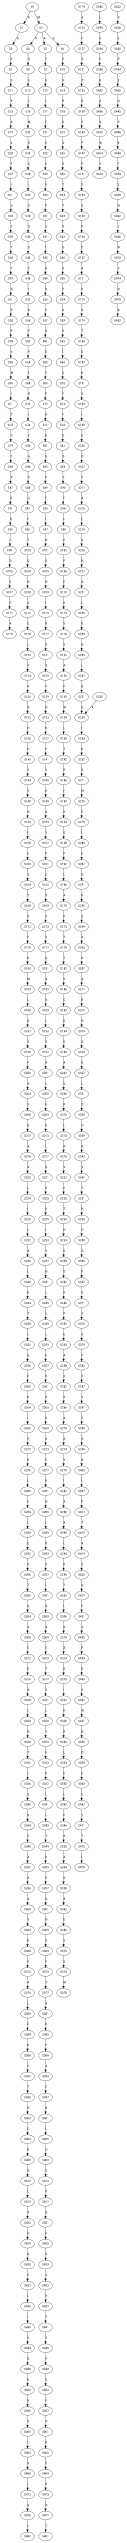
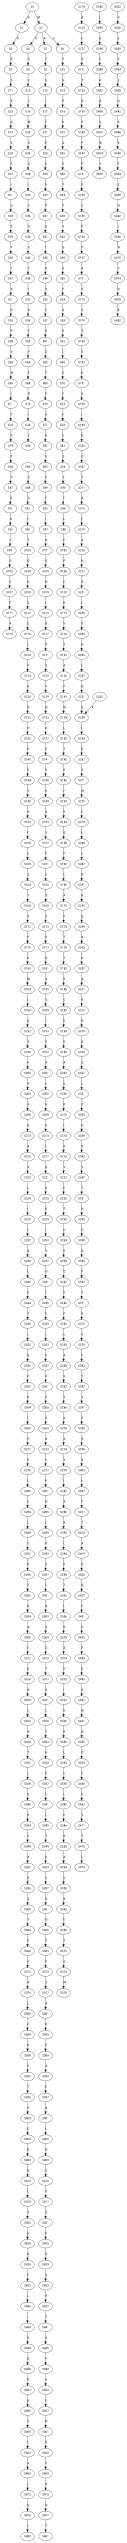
  strict digraph {
    fontname="Roboto Condensed"
    node [fontname="Roboto Condensed"]
    edge [fontname="Roboto Condensed"]
    S0
    S1
    S2
    S3
    S4
    S5
    S6
    S7
    S8
    S9
    S10
    S11
    S12
    S13
    S14
    S15
    S16
    S17
    S18
    S19
    S20
    S21
    S22
    S23
    S24
    S25
    S26
    S27
    S28
    S29
    S30
    S31
    S32
    S33
    S34
    S35
    S36
    S37
    S38
    S39
    S40
    S41
    S42
    S43
    S44
    S45
    S46
    S47
    S48
    S49
    S50
    S51
    S52
    S53
    S54
    S55
    S56
    S57
    S58
    S59
    S60
    S61
    S62
    S63
    S64
    S65
    S66
    S67
    S68
    S69
    S70
    S71
    S72
    S73
    S74
    S75
    S76
    S77
    S78
    S79
    S80
    S81
    S82
    S83
    S84
    S85
    S86
    S87
    S88
    S89
    S90
    S91
    S92
    S93
    S94
    S95
    S96
    S97
    S98
    S99
    S100
    S101
    S102
    S103
    S104
    S105
    S106
    S107
    S108
    S109
    S110
    S111
    S112
    S113
    S114
    S115
    S116
    S117
    S118
    S120
    S121
    S122
    S119
    S123
    S124
    S125
    S126
    S127
    S128
    S129
    S130
    S131
    S132
    S133
    S134
    S135
    S136
    S137
    S138
    S139
    S140
    S141
    S142
    S143
    S144
    S145
    S146
    S147
    S148
    S149
    S150
    S151
    S152
    S153
    S154
    S155
    S156
    S157
    S158
    S159
    S160
    S161
    S162
    S163
    S164
    S165
    S166
    S167
    S168
    S169
    S170
    S171
    S172
    S173
    S174
    S175
    S176
    S177
    S178
    S179
    S180
    S181
    S182
    S183
    S184
    S185
    S186
    S187
    S188
    S189
    S190
    S191
    S192
    S193
    S194
    S195
    S196
    S197
    S198
    S199
    S200
    S201
    S202
    S203
    S204
    S205
    S206
    S207
    S208
    S209
    S210
    S211
    S212
    S213
    S214
    S215
    S216
    S217
    S218
    S219
    S220
    S221
    S222
    S223
    S224
    S225
    S226
    S227
    S228
    S229
    S230
    S231
    S232
    S233
    S234
    S235
    S236
    S237
    S238
    S239
    S240
    S241
    S242
    S243
    S244
    S245
    S246
    S247
    S248
    S249
    S250
    S251
    S252
    S253
    S254
    S259
    S256
    S257
    S258
    S255
    S260
    S261
    S262
    S263
    S264
    S265
    S266
    S267
    S268
    S269
    S270
    S271
    S272
    S273
    S274
    S275
    S276
    S277
    S278
    S279
    S280
    S281
    S282
    S283
    S284
    S285
    S286
    S287
    S288
    S289
    S290
    S291
    S292
    S293
    S294
    S295
    S296
    S297
    S298
    S299
    S300
    S301
    S302
    S303
    S304
    S305
    S306
    S307
    S308
    S309
    S310
    S311
    S312
    S313
    S314
    S315
    S316
    S317
    S318
    S319
    S320
    S321
    S322
    S323
    S324
    S325
    S326
    S327
    S328
    S329
    S330
    S331
    S332
    S333
    S334
    S335
    S336
    S337
    S338
    S339
    S340
    S341
    S342
    S343
    S344
    S345
    S346
    S347
    S348
    S349
    S350
    S351
    S352
    S353
    S354
    S355
    S356
    S357
    S358
    S359
    S360
    S361
    S362
    S363
    S364
    S365
    S366
    S367
    S368
    S369
    S370
    S371
    S372
    S373
    S374
    S375
    S376
    S377
    S378
    S379
    S380
    S381
    S383
    S384
    S385
    S387
    S388
    S389
    S386
    S390
    S391
    S392
    S393
    S394
    S395
    S396
    S397
    S398
    S399
    S400
    S401
    S402
    S403
    S404
    S405
    S406
    S407
    S408
    S409
    S410
    S411
    S412
    S413
    S414
    S415
    S416
    S417
    S418
    S419
    S420
    S421
    S423
    S424
    S425
    S422
    S426
    S427
    S428
    S429
    S430
    S431
    S432
    S433
    S434
    S435
    S436
    S437
    S438
    S439
    S440
    S441
    S442
    S443
    S444
    S445
    S446
    S447
    S448
    S449
    S450
    S451
    S452
    S453
    S454
    S455
    S456
    S457
    S458
    S459
    S460
    S461
    S462
    S463
    S464
    S465
    S466
    S467
    S468
    S469
    S470
    S471
    S472
    S473
    S474
    S475
    S476
    S477
    S478
    S479
    S480
    S481
    S482
    S0 -> S1 [label=D]
    S0 -> S2 [label=M]
    S1 -> S3 [label=S]
    S2 -> S4 [label=D]
    S2 -> S5 [label=A]
    S2 -> S6 [label=E]
    S3 -> S7 [label=P]
    S4 -> S8 [label=S]
    S5 -> S9 [label=T]
    S6 -> S10 [label=P]
    S7 -> S11 [label=S]
    S8 -> S12 [label=E]
    S9 -> S13 [label=S]
    S10 -> S14 [label=V]
    S11 -> S15 [label=K]
    S12 -> S16 [label=L]
    S13 -> S17 [label=L]
    S14 -> S18 [label=R]
    S15 -> S19 [label=D]
    S16 -> S20 [label=M]
    S17 -> S21 [label=F]
    S18 -> S22 [label=D]
    S19 -> S23 [label=S]
    S20 -> S24 [label=H]
    S21 -> S25 [label=D]
    S22 -> S26 [label=Q]
    S23 -> S27 [label=F]
    S24 -> S28 [label=S]
    S25 -> S29 [label=E]
    S26 -> S30 [label=S]
    S27 -> S31 [label=I]
    S28 -> S32 [label=I]
    S29 -> S33 [label=P]
    S30 -> S34 [label=T]
    S31 -> S35 [label=G]
    S32 -> S36 [label=V]
    S33 -> S37 [label=P]
    S34 -> S38 [label=T]
    S35 -> S39 [label=S]
    S36 -> S40 [label=G]
    S37 -> S41 [label=S]
    S38 -> S42 [label=V]
    S39 -> S43 [label=Y]
    S40 -> S44 [label=S]
    S41 -> S45 [label=I]
    S42 -> S46 [label=G]
    S43 -> S47 [label=Y]
    S44 -> S48 [label=Y]
    S45 -> S49 [label=A]
    S46 -> S50 [label=S]
    S47 -> S51 [label=Q]
    S48 -> S52 [label=I]
    S49 -> S53 [label=S]
    S50 -> S54 [label=P]
    S51 -> S55 [label=P]
    S52 -> S56 [label=K]
    S53 -> S57 [label=Y]
    S54 -> S58 [label=S]
    S55 -> S59 [label=P]
    S56 -> S60 [label=P]
    S57 -> S61 [label=Q]
    S58 -> S62 [label=K]
    S59 -> S63 [label=V]
    S60 -> S64 [label=P]
    S61 -> S65 [label=D]
    S62 -> S66 [label=L]
    S63 -> S67 [label=M]
    S64 -> S68 [label=E]
    S65 -> S69 [label=Y]
    S66 -> S70 [label=S]
    S67 -> S71 [label=I]
    S68 -> S72 [label=R]
    S69 -> S73 [label=P]
    S70 -> S74 [label=F]
    S71 -> S75 [label=T]
    S72 -> S76 [label=I]
    S73 -> S77 [label=A]
    S74 -> S78 [label=F]
    S75 -> S79 [label=P]
    S76 -> S80 [label=F]
    S77 -> S81 [label=N]
    S78 -> S82 [label=G]
    S79 -> S83 [label=T]
-   S80 -> S84 [label=A]
    S81 -> S85 [label=K]
    S82 -> S86 [label=S]
    S83 -> S87 [label=P]
    S84 -> S88 [label=P]
    S85 -> S89 [label=P]
    S86 -> S90 [label=F]
    S87 -> S91 [label=G]
    S88 -> S92 [label=S]
    S89 -> S93 [label=F]
    S90 -> S94 [label=Y]
    S91 -> S95 [label=H]
    S92 -> S96 [label=F]
    S93 -> S97 [label=I]
    S94 -> S98 [label=L]
    S95 -> S99 [label=L]
    S96 -> S100 [label=T]
    S97 -> S101 [label=N]
    S98 -> S102 [label=P]
    S99 -> S103 [label=G]
    S100 -> S104 [label=Q]
    S101 -> S105 [label=S]
    S102 -> S106 [label=P]
    S103 -> S107 [label=S]
    S104 -> S108 [label=N]
    S105 -> S109 [label=N]
    S106 -> S110 [label=E]
    S107 -> S111 [label=P]
    S108 -> S112 [label=D]
    S109 -> S113 [label=I]
    S110 -> S114 [label=K]
    S111 -> S115 [label=A]
    S112 -> S116 [label=E]
    S113 -> S117 [label=R]
    S114 -> S118 [label=V]
    S116 -> S120 [label=L]
    S117 -> S121 [label=R]
    S118 -> S122 [label=S]
    S120 -> S124 [label=P]
    S121 -> S125 [label=S]
    S122 -> S126 [label=A]
    S119 -> S123 [label=A]
    S123 -> S127 [label=F]
    S124 -> S128 [label=R]
    S125 -> S129 [label=P]
    S126 -> S130 [label=P]
    S127 -> S131 [label=S]
    S128 -> S132 [label=N]
    S129 -> S133 [label=N]
    S130 -> S134 [label=W]
    S131 -> S135 [label=T]
    S132 -> S136 [label=H]
    S133 -> S137 [label=K]
    S134 -> S138 [label=L]
    S135 -> S139 [label=Q]
    S136 -> S140 [label=H]
    S137 -> S141 [label=P]
    S138 -> S142 [label=T]
    S139 -> S143 [label=P]
    S140 -> S144 [label=S]
    S141 -> S145 [label=V]
    S142 -> S146 [label=R]
    S143 -> S147 [label=P]
    S144 -> S148 [label=V]
    S145 -> S149 [label=K]
    S146 -> S150 [label=F]
    S147 -> S151 [label=P]
    S148 -> S152 [label=N]
    S149 -> S153 [label=A]
    S150 -> S154 [label=K]
    S151 -> S155 [label=S]
    S152 -> S156 [label=F]
    S153 -> S157 [label=Y]
    S154 -> S158 [label=Q]
    S155 -> S159 [label=S]
    S156 -> S160 [label=E]
    S157 -> S161 [label=P]
    S158 -> S162 [label=P]
    S159 -> S163 [label=P]
    S160 -> S164 [label=V]
    S161 -> S165 [label=E]
    S162 -> S166 [label=L]
    S163 -> S167 [label=P]
    S164 -> S168 [label=T]
    S165 -> S169 [label=S]
    S166 -> S170 [label=A]
    S167 -> S171 [label=A]
    S168 -> S172 [label=S]
    S169 -> S173 [label=S]
    S170 -> S174 [label=P]
    S171 -> S175 [label=S]
    S172 -> S176 [label=P]
    S173 -> S177 [label=S]
    S174 -> S178 [label=T]
    S175 -> S179 [label=S]
    S176 -> S180 [label=K]
    S177 -> S181 [label=Q]
    S178 -> S182 [label=T]
    S179 -> S183 [label=T]
    S180 -> S184 [label=M]
    S181 -> S185 [label=A]
    S182 -> S186 [label=S]
    S183 -> S187 [label=S]
    S184 -> S188 [label=L]
    S185 -> S189 [label=V]
    S186 -> S190 [label=C]
    S187 -> S191 [label=K]
    S188 -> S192 [label=Q]
    S189 -> S193 [label=L]
    S190 -> S194 [label=D]
    S191 -> S195 [label=G]
    S192 -> S196 [label=S]
    S193 -> S197 [label=S]
    S194 -> S198 [label=G]
    S195 -> S199 [label=I]
    S196 -> S200 [label=P]
    S197 -> S201 [label=A]
    S198 -> S202 [label=A]
    S199 -> S203 [label=D]
    S200 -> S204 [label=N]
    S201 -> S205 [label=L]
    S202 -> S206 [label=Q]
    S203 -> S207 [label=G]
    S204 -> S208 [label=S]
    S205 -> S209 [label=K]
    S206 -> S210 [label=R]
    S207 -> S211 [label=T]
    S208 -> S212 [label=Q]
    S209 -> S213 [label=G]
    S210 -> S214 [label=L]
    S211 -> S215 [label=A]
    S212 -> S216 [label=A]
    S213 -> S217 [label=L]
    S214 -> S218 [label=N]
    S215 -> S219 [label=F]
    S216 -> S220 [label=A]
    S217 -> S221 [label=Q]
    S218 -> S222 [label=V]
    S219 -> S223 [label=V]
    S220 -> S224 [label=L]
    S221 -> S225 [label=D]
    S222 -> S226 [label=E]
    S223 -> S227 [label=N]
    S224 -> S228 [label=I]
    S225 -> S229 [label=K]
    S226 -> S230 [label=T]
    S227 -> S231 [label=A]
    S228 -> S232 [label=L]
    S229 -> S233 [label=I]
    S230 -> S234 [label=H]
    S231 -> S235 [label=L]
    S232 -> S236 [label=A]
    S233 -> S237 [label=Y]
    S234 -> S238 [label=G]
    S235 -> S239 [label=K]
    S236 -> S240 [label=L]
    S237 -> S241 [label=N]
    S238 -> S242 [label=G]
    S239 -> S243 [label=N]
    S240 -> S244 [label=K]
    S241 -> S245 [label=L]
    S242 -> S246 [label=K]
    S243 -> S247 [label=L]
    S244 -> S248 [label=T]
    S245 -> S249 [label=E]
    S246 -> S250 [label=P]
    S247 -> S251 [label=Q]
    S248 -> S252 [label=L]
    S249 -> S253 [label=L]
    S250 -> S254 [label=E]
    S251 -> S259 [label=Q]
    S252 -> S256 [label=Q]
    S253 -> S257 [label=D]
    S254 -> S258 [label=A]
    S259 -> S263 [label=I]
    S256 -> S260 [label=E]
    S257 -> S261 [label=R]
    S258 -> S262 [label=S]
    S255 -> S259 [label=K]
    S260 -> S264 [label=K]
    S261 -> S265 [label=S]
    S262 -> S266 [label=S]
    S263 -> S267 [label=D]
    S264 -> S268 [label=I]
    S265 -> S269 [label=K]
    S266 -> S270 [label=A]
    S267 -> S271 [label=Q]
    S268 -> S272 [label=H]
    S269 -> S273 [label=A]
    S270 -> S274 [label=A]
    S271 -> S275 [label=M]
    S272 -> S276 [label=R]
    S273 -> S277 [label=E]
    S274 -> S278 [label=V]
    S275 -> S279 [label=E]
    S276 -> S280 [label=L]
    S277 -> S281 [label=K]
    S278 -> S282 [label=I]
    S279 -> S283 [label=L]
    S280 -> S284 [label=E]
    S281 -> S285 [label=N]
    S282 -> S286 [label=A]
    S283 -> S287 [label=E]
    S284 -> S288 [label=L]
    S285 -> S289 [label=L]
    S286 -> S290 [label=A]
    S287 -> S291 [label=K]
    S288 -> S292 [label=E]
    S289 -> S293 [label=K]
    S290 -> S294 [label=L]
    S291 -> S295 [label=K]
    S292 -> S296 [label=R]
    S293 -> S297 [label=S]
    S294 -> S298 [label=K]
    S295 -> S299 [label=Q]
    S296 -> S300 [label=T]
    S297 -> S301 [label=L]
    S298 -> S302 [label=T]
    S299 -> S303 [label=A]
    S300 -> S304 [label=Q]
    S301 -> S305 [label=A]
    S302 -> S306 [label=L]
    S303 -> S307 [label=K]
    S304 -> S308 [label=A]
    S305 -> S309 [label=A]
    S306 -> S310 [label=Q]
    S307 -> S311 [label=A]
    S308 -> S312 [label=E]
    S309 -> S313 [label=E]
    S310 -> S314 [label=A]
    S311 -> S315 [label=K]
    S312 -> S316 [label=D]
    S313 -> S317 [label=T]
    S314 -> S318 [label=K]
    S315 -> S319 [label=N]
    S316 -> S320 [label=N]
    S317 -> S321 [label=S]
    S318 -> S322 [label=I]
    S319 -> S323 [label=Q]
    S320 -> S324 [label=L]
    S321 -> S325 [label=L]
    S322 -> S326 [label=K]
    S323 -> S327 [label=Q]
    S324 -> S328 [label=N]
    S325 -> S329 [label=Y]
    S326 -> S330 [label=R]
    S327 -> S331 [label=L]
    S328 -> S332 [label=T]
    S329 -> S333 [label=K]
    S330 -> S334 [label=L]
    S331 -> S335 [label=S]
    S332 -> S336 [label=L]
    S333 -> S337 [label=D]
    S334 -> S338 [label=E]
    S335 -> S339 [label=H]
    S336 -> S340 [label=S]
    S337 -> S341 [label=L]
    S338 -> S342 [label=L]
    S339 -> S343 [label=R]
    S340 -> S344 [label=R]
    S341 -> S345 [label=L]
    S342 -> S346 [label=E]
    S343 -> S347 [label=V]
    S344 -> S348 [label=E]
    S345 -> S349 [label=T]
    S346 -> S350 [label=R]
    S347 -> S351 [label=T]
    S348 -> S352 [label=A]
    S349 -> S353 [label=K]
    S350 -> S354 [label=A]
    S351 -> S355 [label=N]
    S352 -> S356 [label=A]
    S353 -> S357 [label=S]
    S354 -> S358 [label=Q]
    S355 -> S359 [label=H]
    S356 -> S360 [label=Q]
    S357 -> S361 [label=Q]
    S358 -> S362 [label=A]
    S359 -> S363 [label=Q]
    S360 -> S364 [label=Y]
    S361 -> S365 [label=N]
    S362 -> S366 [label=E]
    S363 -> S367 [label=P]
    S364 -> S368 [label=K]
    S365 -> S369 [label=S]
    S366 -> S370 [label=S]
    S367 -> S371 [label=V]
    S368 -> S372 [label=K]
    S369 -> S373 [label=P]
    S370 -> S374 [label=S]
    S371 -> S375 [label=S]
    S372 -> S376 [label=A]
    S373 -> S377 [label=T]
    S374 -> S378 [label=M]
    S375 -> S379 [label=S]
    S376 -> S380 [label=L]
    S377 -> S381 [label=A]
    S379 -> S383 [label=P]
    S380 -> S384 [label=E]
    S381 -> S385 [label=K]
    S383 -> S387 [label=Y]
    S384 -> S388 [label=D]
    S385 -> S389 [label=P]
    S387 -> S391 [label=V]
    S388 -> S392 [label=E]
    S389 -> S393 [label=A]
    S386 -> S390 [label=L]
    S390 -> S394 [label=S]
    S391 -> S395 [label=E]
    S392 -> S396 [label=T]
    S393 -> S397 [label=E]
    S394 -> S398 [label=E]
    S395 -> S399 [label=A]
    S396 -> S400 [label=N]
    S397 -> S401 [label=A]
    S398 -> S402 [label=K]
    S399 -> S403 [label=A]
    S400 -> S404 [label=E]
    S401 -> S405 [label=L]
    S402 -> S406 [label=A]
    S403 -> S407 [label=L]
    S404 -> S408 [label=R]
    S405 -> S409 [label=H]
    S406 -> S410 [label=Q]
    S407 -> S411 [label=P]
    S408 -> S412 [label=N]
    S409 -> S413 [label=S]
    S410 -> S414 [label=W]
    S411 -> S415 [label=T]
    S412 -> S416 [label=L]
    S413 -> S417 [label=P]
    S414 -> S418 [label=Y]
    S415 -> S419 [label=A]
    S416 -> S420 [label=V]
    S417 -> S421 [label=Q]
    S419 -> S423 [label=G]
    S420 -> S424 [label=H]
    S421 -> S425 [label=P]
    S423 -> S427 [label=Q]
    S424 -> S428 [label=Q]
    S425 -> S429 [label=G]
    S422 -> S426 [label=G]
    S426 -> S430 [label=E]
    S427 -> S431 [label=P]
    S428 -> S432 [label=E]
    S429 -> S433 [label=S]
    S430 -> S434 [label=P]
    S431 -> S435 [label=G]
    S432 -> S436 [label=L]
    S433 -> S437 [label=R]
    S434 -> S438 [label=E]
    S435 -> S439 [label=P]
    S436 -> S440 [label=I]
    S437 -> S441 [label=Y]
    S438 -> S442 [label=Q]
    S439 -> S443 [label=D]
    S440 -> S444 [label=K]
    S441 -> S445 [label=S]
    S442 -> S446 [label=P]
    S443 -> S447 [label=G]
    S444 -> S448 [label=Q]
    S445 -> S449 [label=P]
    S446 -> S450 [label=K]
    S447 -> S451 [label=W]
    S448 -> S452 [label=K]
    S449 -> S453 [label=S]
    S450 -> S454 [label=T]
    S451 -> S455 [label=N]
    S452 -> S456 [label=K]
    S453 -> S457 [label=P]
    S454 -> S458 [label=S]
    S455 -> S459 [label=Q]
    S456 -> S460 [label=V]
    S457 -> S461 [label=N]
    S458 -> S462 [label=N]
    S459 -> S463 [label=E]
    S460 -> S464 [label=I]
    S461 -> S465 [label=R]
    S462 -> S466 [label=L]
    S463 -> S467 [label=E]
    S464 -> S468 [label=S]
    S465 -> S469 [label=E]
    S466 -> S470 [label=N]
    S467 -> S471 [label=Y]
    S468 -> S472 [label=I]
    S469 -> S473 [label=R]
    S470 -> S474 [label=V]
    S471 -> S475 [label=T]
    S472 -> S476 [label=Q]
    S473 -> S477 [label=N]
    S474 -> S478 [label=Q]
    S475 -> S479 [label=L]
    S476 -> S480 [label=L]
    S477 -> S481 [label=T]
    S478 -> S482 [label=K]
  }
